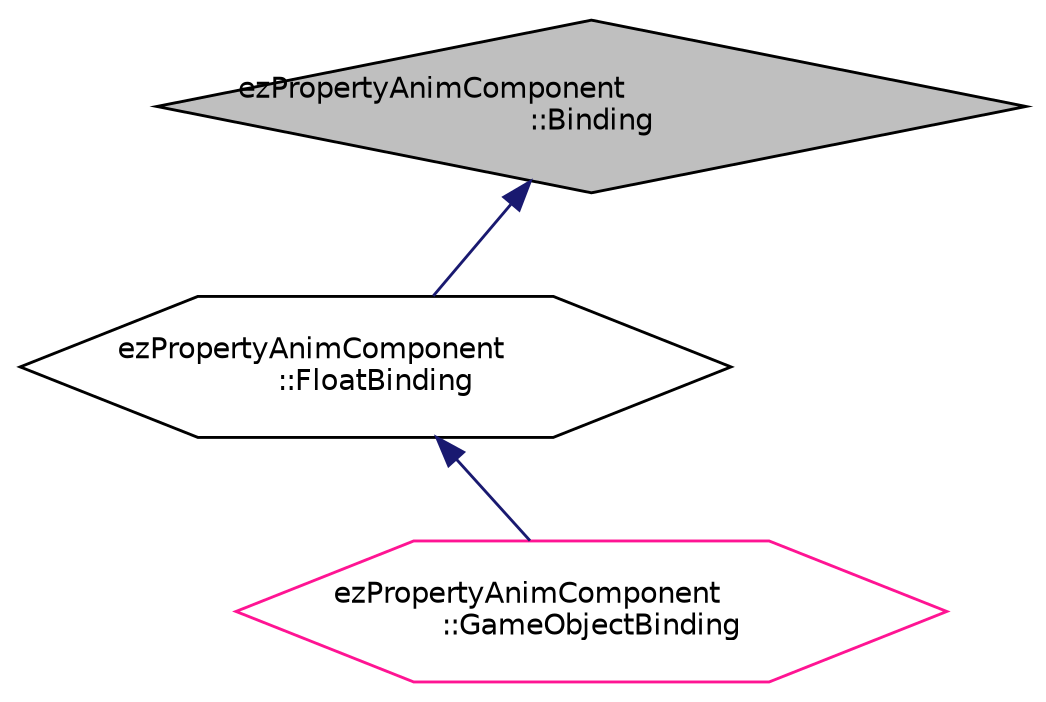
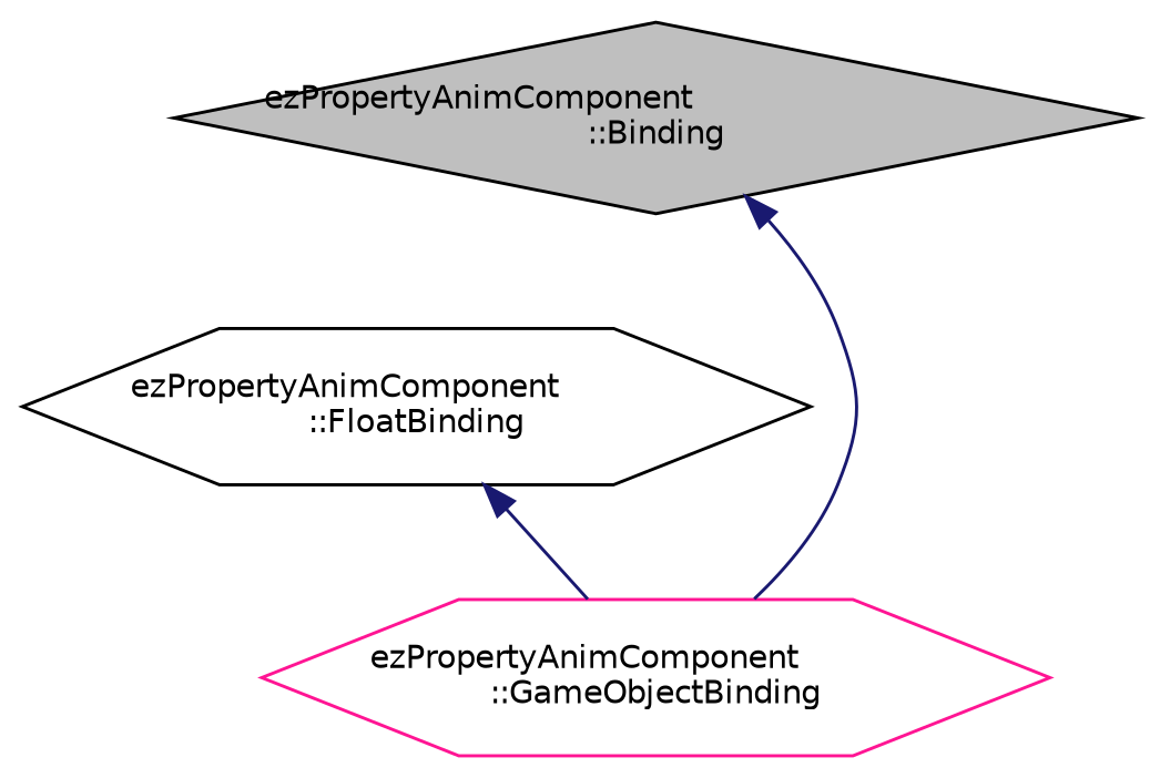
  digraph {
    rankdir=TB
    node [color=black fillcolor=white fontname=Helvetica fontsize=10 shape=hexagon style=filled]
    edge [color=midnightblue dir=back fontname=Helvetica fontsize=10 labelfontname=Helvetica labelfontsize=10 style=solid]
    n1 [fillcolor=grey75 fontcolor=black height=0.2 label="ezPropertyAnimComponent\l::Binding" shape=diamond width=0.4]
    n2 [height=0.2 label="ezPropertyAnimComponent\l::FloatBinding" width=0.4]
    n3 [color=deeppink height=0.2 label="ezPropertyAnimComponent\l::GameObjectBinding" width=0.4]
-   n1 -> n2
+   n1 -> n3
    n2 -> n3
  }
